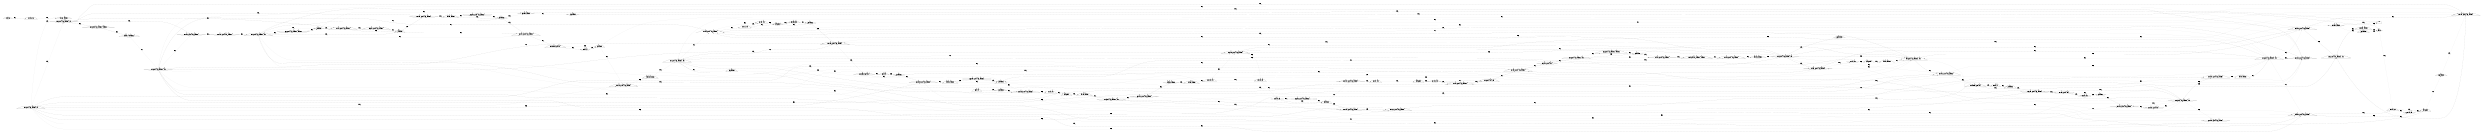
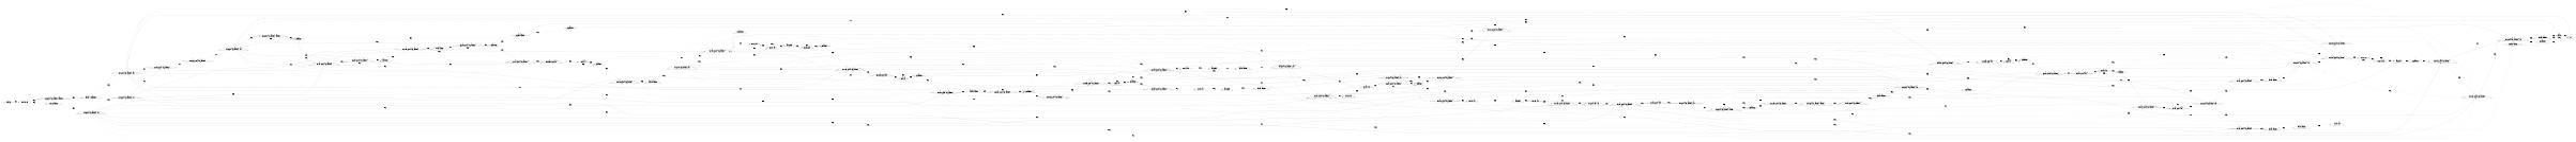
  digraph {
    rankdir=LR
    node [shape=diamond]
    edge [arrowhead=onormal style=dotted]
    n1 [label="push rbp"]
    n2 [label="mov rbp , rsp" shape=trapezium]
    n3 [label="sub rsp , address"]
    n4 [label="mov qword [ rbp - address ] , rdi" shape=trapezium]
    n5 [label="mov qword [ rbp - address ] , rsi"]
    n6 [label="mov rax , qword [ rbp - address ]" shape=trapezium]
    n7 [label="mov rax , qword [ rbp - address ]"]
    n8 [label="mov rax , qword [ rbp - address ]"]
    n9 [label="mov rax , qword [ rbp - address ]"]
    n10 [label="mov rax , qword [ rbp - address ]"]
    n11 [label="mov rax , qword [ rbp - address ]"]
    n12 [label="mov rax , qword [ rbp - address ]" shape=trapezium]
    n13 [label="mov rax , qword [ rbp - address ]" shape=trapezium]
    n14 [label="mov rax , qword [ rbp - address ]" shape=trapezium]
    n15 [label="mov qword [ rbp - address ] , address"]
    n16 [label="mov rax , qword [ rbp - address ]"]
    n17 [label="mov rax , qword [ rbp - address ]" shape=trapezium]
    n18 [label="mov rax , qword [ rbp - address ]"]
    n19 [label="mov rax , qword [ rbp - address ]" shape=trapezium]
    n20 [label="add rax , address" shape=trapezium]
    n21 [label="add rax , address" shape=trapezium]
    n22 [label="mov rax , qword [ rax ]"]
+   n23 [label="movzx eax , byte [ rax + address ]"]
    n24 [label="mov rax , qword [ rax ]"]
    n25 [label="add rax , address"]
    n26 [label="add rax , address" shape=trapezium]
    n27 [label="mov qword [ rax ] , rdx" shape=trapezium]
    n28 [label="mov rax , qword [ rax ]"]
    n29 [label="lea rax , [ rel address ]"]
    n30 [label="mov rax , qword [ rax + address ]"]
    n31 [label="ja address" shape=trapezium]
    n32 [label="cmp rax , qword [ rbp - address ]" shape=trapezium]
    n33 [label="add rax , address" shape=trapezium]
    n34 [label="mov rdx , qword [ rbp - address ]" shape=trapezium]
    n35 [label="mov qword [ rax + address ] , rdx" shape=trapezium]
    n36 [label="mov qword [ rbp - address ] , rax"]
    n37 [label="mov rax , qword [ rbp - address ]" shape=trapezium]
    n38 [label="mov rax , qword [ rbp - address ]" shape=trapezium]
    n39 [label="mov rax , qword [ rbp - address ]"]
    n40 [label="add qword [ rbp - address ] , rax" shape=trapezium]
    n41 [label="mov rax , qword [ rbp - address ]" shape=trapezium]
    n42 [label="jne address" shape=trapezium]
    n43 [label="mov rax , qword [ rbp - address ]" shape=trapezium]
    n44 [label="mov rax , qword [ rbp - address ]" shape=trapezium]
    n45 [label="mov rsi , rdx" shape=trapezium]
    n46 [label="mov rdi , rax" shape=trapezium]
    n47 [label="movzx eax , byte [ rax ]"]
    n48 [label="mov rdi , rax"]
    n49 [label="movzx eax , byte [ rax ]" shape=trapezium]
    n50 [label="mov rax , qword [ rbp - address ]"]
    n51 [label="sub rdx , rax" shape=trapezium]
    n52 [label="mov rsi , rcx" shape=trapezium]
    n53 [label="mov rdi , rax"]
    n54 [label="mov qword [ rbp - address ] , rax" shape=trapezium]
    n55 [label="cmp qword [ rbp - address ] , address"]
    n56 [label="je address"]
    n57 [label="mov rax , qword [ rbp - address ]" shape=trapezium]
    n58 [label="jbe address"]
    n59 [label="mov rdx , qword [ rbp - address ]"]
    n60 [label="mov rax , qword [ rbp - address ]"]
    n61 [label="mov rcx , qword [ rbp - address ]" shape=trapezium]
    n62 [label="mov eax , address"]
    n63 [label="movzx eax , byte [ rax ]" shape=trapezium]
    n64 [label="mov rdi , rax" shape=trapezium]
    n65 [label="mov rdi , rax" shape=trapezium]
    n66 [label="jmp address"]
    n67 [label=retn shape=trapezium]
    n68 [label=leave]
    n69 [label="test al , al"]
    n70 [label="je address" shape=trapezium]
    n71 [label="cmp rax , qword [ rbp - address ]"]
    n72 [label="mov eax , address" shape=trapezium]
    n73 [label="mov qword [ rbp - address ] , rax" shape=trapezium]
    n74 [label="jmp address" shape=trapezium]
    n75 [label="call symbol"]
    n76 [label="test eax , eax"]
    n77 [label="jne address"]
    n78 [label="test al , al"]
    n79 [label="jne address"]
    n80 [label="call symbol" shape=trapezium]
    n81 [label="cmp rax , qword [ rbp - address ]"]
    n82 [label="add rax , address" shape=trapezium]
    n83 [label="test al , al" shape=trapezium]
    n84 [label="jne address" shape=trapezium]
    n85 [label="test rax , rax"]
    n86 [label="je address"]
    n87 [label="call symbol" shape=trapezium]
    n88 [label="test al , al" shape=trapezium]
    n89 [label="jne address"]
    n90 [label="mov qword [ rbp - address ] , rax"]
    n91 [label="add rax , address" shape=trapezium]
    n92 [label="mov qword [ rbp - address ] , rax"]
    n93 [label="jle address" shape=trapezium]
    n94 [label="mov rdx , qword [ rbp - address ]"]
    n95 [label="call symbol" shape=trapezium]
    n96 [label="add rax , address" shape=trapezium]
    n97 [label="mov rdx , rax" shape=trapezium]
    n98 [label="mov rax , rdx"]
    n99 [label="cmp rax , qword [ rbp - address ]"]
    n100 [label="call symbol" shape=trapezium]
    n101 [label="jmp address"]
    n102 [label="mov qword [ rbp - address ] , rax" shape=trapezium]
    n103 [label="mov rdx , rax"]
    n104 [label="mov qword [ rbp - address ] , rax"]
    n105 [label="cmp qword [ rbp - address ] , address" shape=trapezium]
    n106 [label="jne address"]
    n107 [label="mov rax , qword [ rbp - address ]"]
    n108 [label="mov rax , qword [ rbp - address ]" shape=trapezium]
    n109 [label="mov eax , address"]
    n110 [label="mov byte [ rax + address ] , address" shape=trapezium]
    n111 [label="add rax , address"]
    n112 [label="jmp address" shape=trapezium]
    n113 [label="mov qword [ rbp - address ] , rax"]
    n114 [label="jmp address"]
    n1 -> n2 [arrowhead=vee label=CFG style=dashed]
    n2 -> n3 [arrowhead=dot label=DFG]
-   n4 -> n3 [label=CFG]
+   n3 -> n4 [label=CFG]
    n4 -> n5 [arrowhead=vee label=DFG]
    n4 -> n6 [arrowhead=dot label=DFG]
    n4 -> n7 [arrowhead=dot label=DFG style=dashed]
    n4 -> n8 [arrowhead=vee label=DFG style=dashed]
    n4 -> n9 [arrowhead=vee label=DFG]
    n4 -> n10 [arrowhead=vee label=DFG]
    n4 -> n11 [label=DFG]
    n4 -> n12 [arrowhead=dot label=DFG style=dashed]
    n4 -> n13 [arrowhead=dot label=DFG style=dashed]
    n4 -> n14 [arrowhead=dot label=DFG style=dashed]
-   n5 -> n15 [arrowhead=vee label=CFG style=dashed]
+   n2 -> n15 [arrowhead=vee label=CFG style=dashed]
    n5 -> n16 [arrowhead=vee label=DFG style=dashed]
    n5 -> n17 [arrowhead=vee label=DFG style=dashed]
    n5 -> n18 [label=DFG style=dashed]
    n5 -> n19 [arrowhead=vee label=DFG style=dashed]
    n6 -> n20 [label=DFG]
    n7 -> n21 [label=DFG]
    n8 -> n22 [label=DFG style=dashed]
+   n9 -> n23 [arrowhead=vee label=DFG style=dashed]
    n10 -> n24 [arrowhead=dot label=DFG]
    n11 -> n25 [arrowhead=vee label=DFG style=dashed]
    n12 -> n26 [label=DFG]
    n13 -> n27 [arrowhead=vee label=DFG style=dashed]
    n14 -> n28 [label=DFG style=dashed]
    n15 -> n29 [arrowhead=vee label=CFG style=dashed]
    n16 -> n30 [arrowhead=dot label=DFG]
    n17 -> n31 [label=DFG style=dashed]
    n17 -> n32 [label=CFG]
    n18 -> n33 [arrowhead=vee label=DFG]
    n19 -> n34 [arrowhead=vee label=CFG style=dashed]
    n19 -> n35 [arrowhead=dot label=DFG style=dashed]
    n20 -> n73 [label=DFG]
    n21 -> n42 [arrowhead=dot label=DFG]
    n21 -> n81 [arrowhead=vee label=CFG style=dashed]
    n22 -> n85 [arrowhead=dot label=CFG style=dashed]
    n22 -> n86 [label=DFG]
+   n23 -> n88 [label=CFG]
+   n23 -> n89 [label=DFG]
    n24 -> n90 [label=DFG]
    n25 -> n96 [label=DFG]
    n26 -> n102 [arrowhead=vee label=DFG style=dashed]
    n27 -> n14 [arrowhead=vee label=CFG style=dashed]
    n28 -> n104 [label=DFG style=dashed]
    n29 -> n36 [label=CFG]
    n30 -> n54 [arrowhead=dot label=DFG style=dashed]
    n31 -> n18 [label=CFG style=dashed]
    n31 -> n57 [arrowhead=vee label=CFG style=dashed]
    n32 -> n31 [arrowhead=vee label=CFG]
    n33 -> n58 [label=DFG style=dashed]
    n33 -> n71 [arrowhead=vee label=CFG style=dashed]
    n34 -> n35 [label=DFG style=dashed]
    n35 -> n72 [label=CFG style=dashed]
    n36 -> n16 [label=CFG]
    n36 -> n34 [label=DFG]
    n36 -> n37 [arrowhead=vee label=DFG style=dashed]
    n36 -> n38 [arrowhead=vee label=DFG style=dashed]
    n36 -> n39 [label=DFG]
    n36 -> n40 [arrowhead=dot label=DFG]
    n36 -> n41 [arrowhead=dot label=DFG style=dashed]
    n36 -> n42 [label=DFG]
    n36 -> n43 [arrowhead=vee label=DFG style=dashed]
    n36 -> n44 [arrowhead=vee label=DFG style=dashed]
    n37 -> n45 [arrowhead=vee label=CFG style=dashed]
    n37 -> n46 [arrowhead=dot label=DFG]
    n38 -> n47 [arrowhead=dot label=DFG]
    n39 -> n48 [arrowhead=dot label=DFG]
    n40 -> n34 [arrowhead=dot label=DFG style=dashed]
    n40 -> n37 [arrowhead=dot label=DFG style=dashed]
    n40 -> n38 [arrowhead=dot label=DFG]
    n40 -> n39 [arrowhead=vee label=DFG]
    n40 -> n41 [label=DFG style=dashed]
    n40 -> n42 [arrowhead=dot label=DFG]
    n40 -> n43 [arrowhead=vee label=DFG style=dashed]
    n40 -> n44 [arrowhead=dot label=DFG]
    n41 -> n49 [arrowhead=vee label=DFG style=dashed]
    n42 -> n9 [label=CFG]
    n42 -> n50 [arrowhead=dot label=CFG]
    n43 -> n51 [arrowhead=dot label=DFG]
    n44 -> n52 [label=CFG style=dashed]
    n44 -> n53 [arrowhead=vee label=DFG style=dashed]
    n45 -> n46 [arrowhead=vee label=CFG]
    n45 -> n75 [arrowhead=vee label=DFG style=dashed]
    n46 -> n75 [label=DFG]
    n47 -> n78 [label=CFG style=dashed]
    n47 -> n79 [arrowhead=vee label=DFG style=dashed]
    n48 -> n80 [arrowhead=dot label=DFG]
    n49 -> n83 [arrowhead=vee label=CFG style=dashed]
    n49 -> n84 [arrowhead=vee label=DFG style=dashed]
    n50 -> n64 [arrowhead=dot label=DFG]
    n51 -> n98 [arrowhead=dot label=DFG]
    n52 -> n53 [arrowhead=dot label=CFG]
    n52 -> n95 [arrowhead=vee label=DFG style=dashed]
    n53 -> n95 [arrowhead=vee label=DFG style=dashed]
    n54 -> n31 [label=DFG style=dashed]
    n54 -> n50 [arrowhead=vee label=DFG style=dashed]
    n54 -> n55 [arrowhead=dot label=CFG style=dashed]
    n54 -> n56 [arrowhead=dot label=DFG]
    n54 -> n57 [arrowhead=vee label=DFG]
    n54 -> n58 [label=DFG style=dashed]
    n54 -> n59 [label=DFG style=dashed]
    n54 -> n60 [arrowhead=vee label=DFG]
    n54 -> n61 [arrowhead=dot label=DFG]
    n55 -> n56 [arrowhead=vee label=CFG style=dashed]
    n56 -> n17 [arrowhead=dot label=CFG style=dashed]
    n56 -> n62 [arrowhead=vee label=CFG]
    n57 -> n63 [label=DFG style=dashed]
    n58 -> n57 [arrowhead=vee label=CFG style=dashed]
    n58 -> n62 [arrowhead=dot label=CFG]
    n59 -> n37 [label=CFG style=dashed]
    n59 -> n45 [label=DFG]
    n60 -> n65 [arrowhead=dot label=DFG]
    n61 -> n35 [arrowhead=vee label=DFG style=dashed]
    n61 -> n44 [arrowhead=dot label=CFG]
    n62 -> n66 [arrowhead=dot label=CFG]
    n62 -> n67 [label=DFG style=dashed]
    n63 -> n69 [arrowhead=dot label=CFG style=dashed]
    n63 -> n70 [arrowhead=vee label=DFG]
    n64 -> n87 [arrowhead=dot label=DFG]
    n65 -> n100 [arrowhead=vee label=DFG]
    n66 -> n68 [arrowhead=vee label=CFG style=dashed]
-   n68 -> n52 [arrowhead=vee label=CFG]
+   n68 -> n67 [arrowhead=vee label=CFG]
    n69 -> n70 [arrowhead=vee label=CFG]
    n70 -> n6 [arrowhead=dot label=CFG]
    n70 -> n19 [arrowhead=dot label=CFG]
    n71 -> n58 [label=CFG]
    n72 -> n67 [arrowhead=dot label=DFG]
    n72 -> n68 [arrowhead=dot label=CFG]
    n73 -> n34 [label=DFG]
    n73 -> n37 [arrowhead=vee label=DFG]
    n73 -> n38 [arrowhead=dot label=DFG style=dashed]
    n73 -> n39 [arrowhead=dot label=DFG]
    n73 -> n40 [arrowhead=vee label=DFG style=dashed]
    n73 -> n41 [arrowhead=vee label=DFG style=dashed]
    n73 -> n42 [arrowhead=dot label=DFG]
    n73 -> n43 [arrowhead=dot label=DFG]
    n73 -> n44 [label=DFG style=dashed]
    n73 -> n74 [label=CFG]
    n74 -> n59 [arrowhead=dot label=CFG]
    n75 -> n76 [arrowhead=vee label=CFG style=dashed]
    n75 -> n77 [label=DFG style=dashed]
    n76 -> n77 [arrowhead=dot label=CFG]
    n77 -> n19 [arrowhead=vee label=CFG]
    n77 -> n38 [arrowhead=vee label=CFG style=dashed]
    n78 -> n79 [label=CFG style=dashed]
    n79 -> n7 [arrowhead=dot label=CFG style=dashed]
    n79 -> n39 [label=CFG style=dashed]
    n80 -> n82 [arrowhead=dot label=DFG]
    n81 -> n42 [arrowhead=dot label=CFG style=dashed]
    n82 -> n40 [label=DFG]
    n83 -> n84 [arrowhead=dot label=CFG]
    n84 -> n8 [label=CFG style=dashed]
    n84 -> n59 [arrowhead=dot label=CFG]
    n85 -> n86 [label=CFG]
    n86 -> n10 [arrowhead=dot label=CFG style=dashed]
    n86 -> n59 [label=CFG]
    n87 -> n91 [arrowhead=dot label=DFG]
    n88 -> n89 [arrowhead=vee label=CFG style=dashed]
    n89 -> n39 [label=CFG]
    n89 -> n50 [arrowhead=dot label=CFG style=dashed]
    n90 -> n6 [label=DFG]
    n90 -> n7 [label=DFG]
    n90 -> n8 [arrowhead=vee label=DFG style=dashed]
    n90 -> n9 [arrowhead=dot label=DFG]
    n90 -> n10 [arrowhead=dot label=DFG]
    n90 -> n11 [label=DFG]
    n90 -> n12 [arrowhead=dot label=DFG style=dashed]
    n90 -> n13 [label=DFG style=dashed]
    n90 -> n14 [arrowhead=vee label=DFG style=dashed]
    n91 -> n92 [arrowhead=dot label=DFG style=dashed]
    n92 -> n11 [arrowhead=dot label=CFG style=dashed]
    n92 -> n93 [arrowhead=vee label=DFG style=dashed]
    n92 -> n94 [arrowhead=vee label=DFG style=dashed]
    n93 -> n60 [label=CFG]
    n93 -> n94 [label=CFG style=dashed]
    n94 -> n61 [arrowhead=dot label=CFG style=dashed]
    n94 -> n95 [label=DFG style=dashed]
    n95 -> n101 [arrowhead=dot label=CFG]
    n96 -> n97 [arrowhead=vee label=DFG]
    n97 -> n43 [arrowhead=dot label=CFG]
    n97 -> n51 [arrowhead=vee label=DFG]
    n98 -> n93 [arrowhead=vee label=DFG style=dashed]
    n98 -> n99 [arrowhead=vee label=CFG style=dashed]
    n99 -> n93 [label=CFG]
    n100 -> n103 [arrowhead=vee label=DFG]
    n101 -> n19 [arrowhead=dot label=CFG]
    n102 -> n34 [label=DFG]
    n102 -> n37 [arrowhead=vee label=DFG]
    n102 -> n38 [arrowhead=dot label=DFG]
    n102 -> n39 [arrowhead=vee label=DFG style=dashed]
    n102 -> n40 [arrowhead=dot label=DFG]
    n102 -> n41 [arrowhead=vee label=DFG]
    n102 -> n42 [label=DFG]
    n102 -> n43 [label=DFG style=dashed]
    n102 -> n44 [label=DFG]
    n102 -> n59 [arrowhead=vee label=CFG]
    n103 -> n13 [label=CFG style=dashed]
    n103 -> n27 [arrowhead=vee label=DFG style=dashed]
    n104 -> n105 [arrowhead=vee label=CFG]
    n104 -> n106 [label=DFG style=dashed]
    n104 -> n107 [arrowhead=dot label=DFG]
    n104 -> n108 [label=DFG]
    n105 -> n106 [label=CFG]
    n106 -> n107 [label=CFG]
    n106 -> n109 [arrowhead=dot label=CFG]
    n107 -> n110 [arrowhead=vee label=DFG style=dashed]
    n108 -> n111 [arrowhead=dot label=DFG style=dashed]
    n109 -> n67 [label=DFG style=dashed]
    n109 -> n112 [label=CFG]
    n110 -> n108 [arrowhead=dot label=CFG style=dashed]
    n111 -> n113 [label=DFG]
    n112 -> n68 [label=CFG]
    n113 -> n34 [label=DFG style=dashed]
    n113 -> n37 [arrowhead=dot label=DFG style=dashed]
    n113 -> n38 [label=DFG style=dashed]
    n113 -> n39 [label=DFG style=dashed]
    n113 -> n40 [arrowhead=dot label=DFG style=dashed]
    n113 -> n41 [arrowhead=vee label=DFG]
    n113 -> n42 [label=DFG style=dashed]
    n113 -> n43 [label=DFG style=dashed]
    n113 -> n44 [arrowhead=dot label=DFG]
    n113 -> n114 [arrowhead=vee label=CFG style=dashed]
    n114 -> n19 [arrowhead=vee label=CFG]
  }
